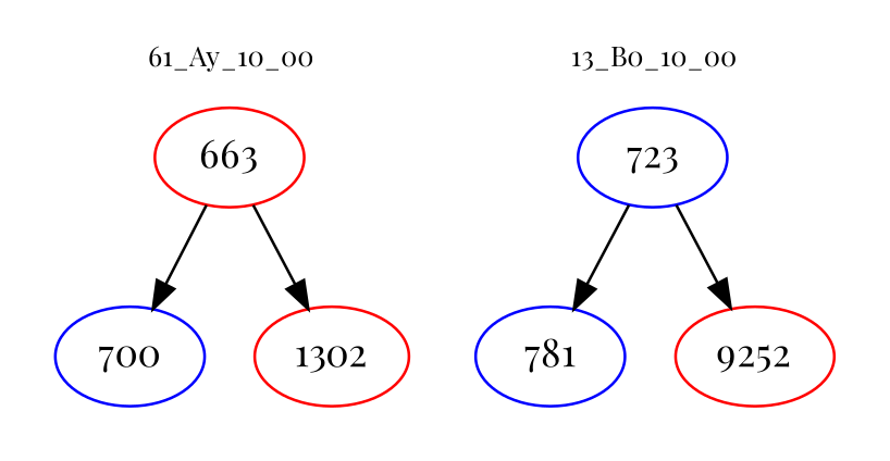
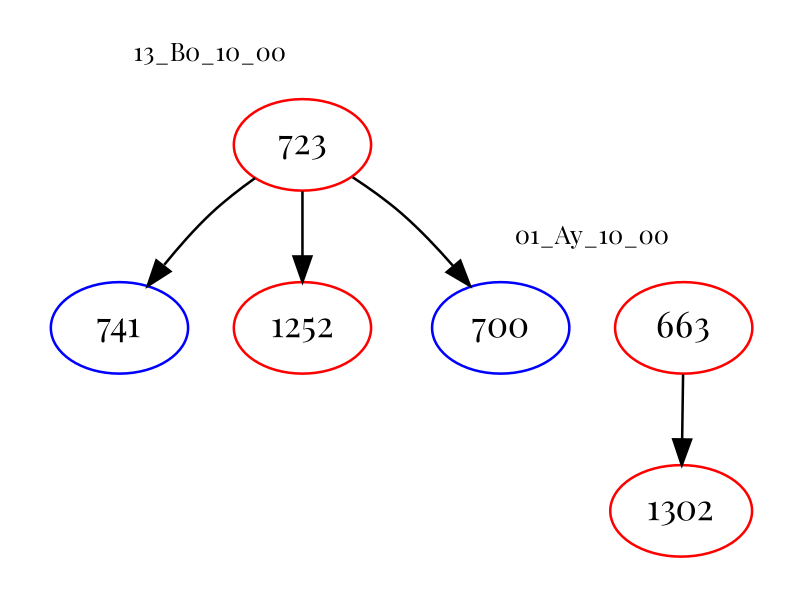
  digraph {
    fontname="Playfair Display"
    node [color=red fontname="Playfair Display"]
    edge [color=black fontname="Playfair Display"]
    n1 [label=663]
    n2 [color=blue label=700]
    n3 [label=1302]
-   n4 [color=blue label=723]
-   n5 [color=blue label=781]
-   n6 [label=9252]
+   n4 [label=723]
+   n5 [color=blue label=741]
+   n6 [label=1252]
    subgraph cluster_1 {
      color=white
      fontsize=10
-     label="61_Ay_10_00"
+     label="01_Ay_10_00"
      n1
      n2
      n3
    }
    subgraph cluster_2 {
      color=white
      fontsize=10
      label="13_B0_10_00"
      n4
      n5
      n6
    }
-   n1 -> n2
+   n4 -> n2
    n1 -> n3
    n4 -> n5
    n4 -> n6
  }
